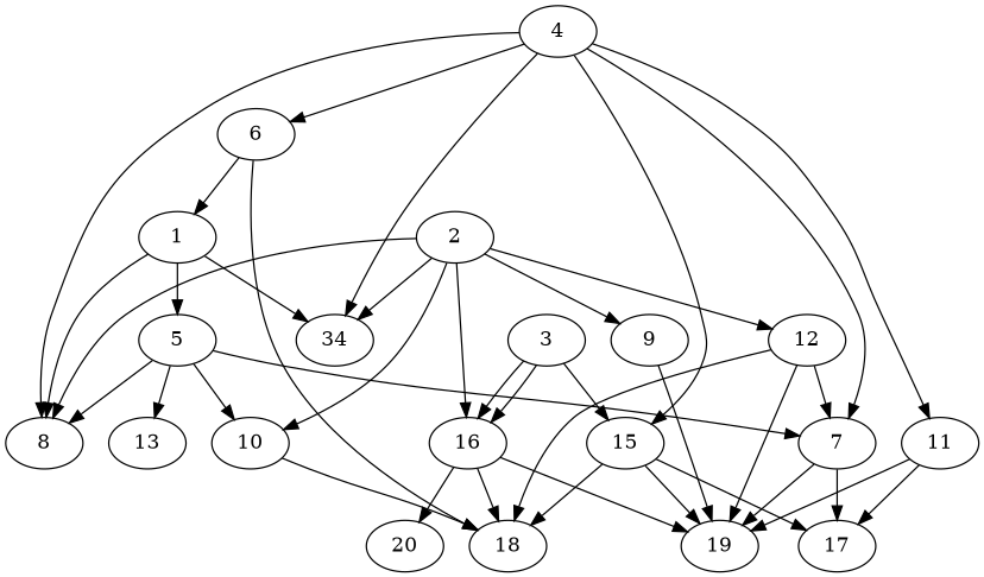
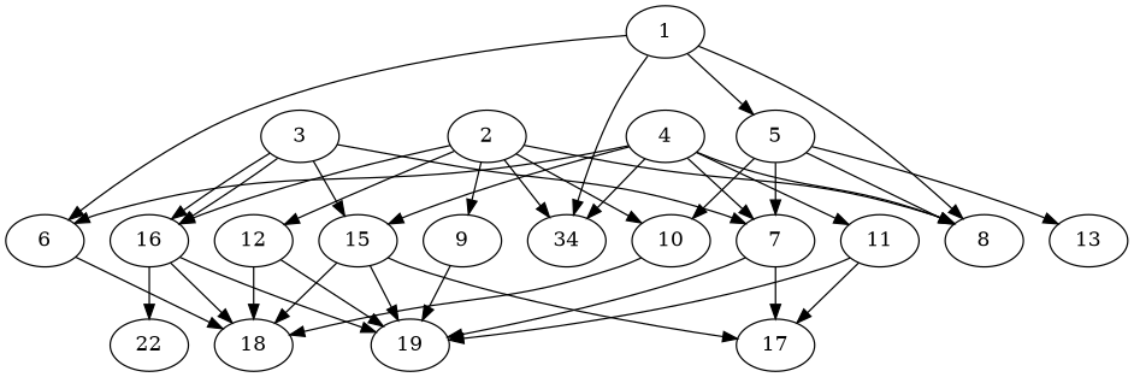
  digraph {
    node [alpha=0.07]
    1 [alpha=0.10 expect_size=34685952]
    6 [alpha=0.02 expect_size=29894656]
    8 [alpha=0.10 expect_size=6663168]
    n4 [alpha=0.19 expect_size=36371456 label=34]
    5 [alpha=0.12 expect_size=22478848]
    18 [alpha=0.13 expect_size=19226624]
    7 [alpha=0.11 expect_size=24199168]
    17 [expect_size=40259584]
    19 [alpha=0.14 expect_size=43107328]
    2 [alpha=0.04 expect_size=27432960]
    9 [alpha=0.14 expect_size=10899456]
    12 [alpha=0.15 expect_size=32347136]
    16 [alpha=0.12 expect_size=35448832]
    10 [expect_size=34775040]
-   20 [alpha=0.16 expect_size=28383232]
+   20 [alpha=0.16 expect_size=28383232 label=22]
    3 [alpha=0.17 expect_size=34698240]
    15 [alpha=0.06 expect_size=6834176]
    4 [expect_size=30877696]
    11 [alpha=0.05 expect_size=7748608]
    13 [alpha=0.15 expect_size=42427392]
-   6 -> 1
+   1 -> 6
    1 -> 8
    1 -> n4
    1 -> 5
    6 -> 18
    5 -> 8
    5 -> 7
    5 -> 10
    5 -> 13
    7 -> 17
    7 -> 19
    2 -> 8
    2 -> n4
    2 -> 9
    2 -> 12
    2 -> 16
    2 -> 10
    9 -> 19
    12 -> 18
    12 -> 19
    16 -> 18
    16 -> 19
    16 -> 20
    10 -> 18
-   12 -> 7
+   3 -> 7
    3 -> 16
    3 -> 16
    3 -> 15
    15 -> 18
    15 -> 17
    15 -> 19
    4 -> 6
    4 -> 8
    4 -> n4
    4 -> 7
    4 -> 15
    4 -> 11
    11 -> 17
    11 -> 19
  }
